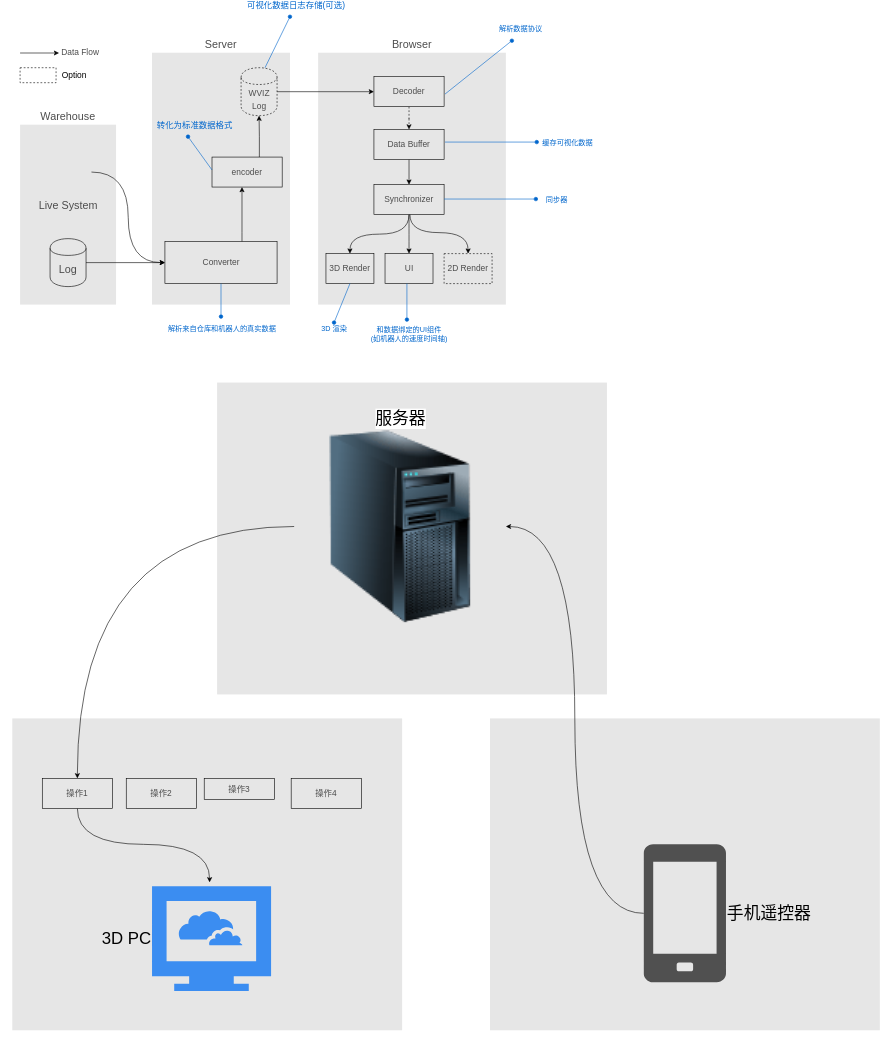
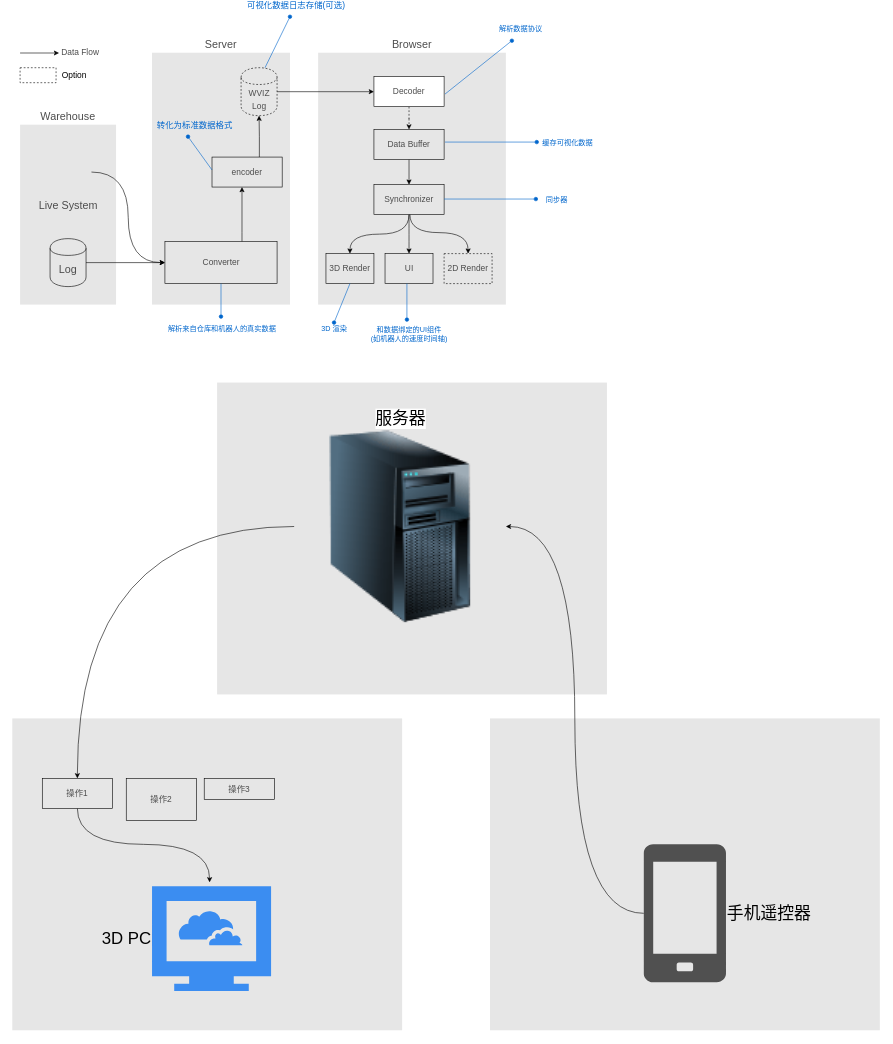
  <mxCell id="0" />
  <mxCell id="1" parent="0" />
  <mxCell id="2" value="" style="rounded=0;whiteSpace=wrap;html=1;fillColor=#E6E6E6;strokeColor=none;labelPosition=center;verticalLabelPosition=top;align=center;verticalAlign=bottom;fontSize=18;fontColor=#4D4D4D;" vertex="1" parent="1"><mxGeometry x="361.5" y="630" width="650" height="520" as="geometry" /></mxCell>
  <mxCell id="3" value="" style="rounded=0;whiteSpace=wrap;html=1;fillColor=#E6E6E6;strokeColor=none;labelPosition=center;verticalLabelPosition=top;align=center;verticalAlign=bottom;fontSize=18;fontColor=#4D4D4D;" vertex="1" parent="1"><mxGeometry x="816.5" y="1190" width="650" height="520" as="geometry" /></mxCell>
  <mxCell id="4" value="Browser" style="rounded=0;whiteSpace=wrap;html=1;fillColor=#E6E6E6;strokeColor=none;labelPosition=center;verticalLabelPosition=top;align=center;verticalAlign=bottom;fontSize=18;fontColor=#4D4D4D;" vertex="1" parent="1"><mxGeometry x="530" y="80" width="313" height="420" as="geometry" /></mxCell>
  <mxCell id="5" value="Warehouse" style="rounded=0;whiteSpace=wrap;html=1;fillColor=#E6E6E6;strokeColor=none;labelPosition=center;verticalLabelPosition=top;align=center;verticalAlign=bottom;fontSize=18;fontColor=#4D4D4D;" vertex="1" parent="1"><mxGeometry x="33" y="200" width="160" height="300" as="geometry" /></mxCell>
  <mxCell id="6" value="Live System" style="shape=image;html=1;verticalAlign=top;verticalLabelPosition=bottom;labelBackgroundColor=none;imageAspect=0;aspect=fixed;image=https://cdn3.iconfinder.com/data/icons/whisky-break/90/warehouse-128.png;fillColor=#E6E6E6;fontSize=18;fontColor=#4D4D4D;align=center;" vertex="1" parent="1"><mxGeometry x="74" y="240" width="78" height="78" as="geometry" /></mxCell>
  <mxCell id="7" value="Log" style="shape=cylinder;whiteSpace=wrap;html=1;boundedLbl=1;backgroundOutline=1;labelBackgroundColor=none;fillColor=#E6E6E6;fontSize=18;fontColor=#4D4D4D;align=center;" vertex="1" parent="1"><mxGeometry x="83" y="390" width="60" height="80" as="geometry" /></mxCell>
  <mxCell id="8" value="Server" style="rounded=0;whiteSpace=wrap;html=1;fillColor=#E6E6E6;strokeColor=none;labelPosition=center;verticalLabelPosition=top;align=center;verticalAlign=bottom;fontSize=18;fontColor=#4D4D4D;" vertex="1" parent="1"><mxGeometry x="253" y="80" width="230" height="420" as="geometry" /></mxCell>
  <mxCell id="9" value="" style="edgeStyle=orthogonalEdgeStyle;rounded=0;orthogonalLoop=1;jettySize=auto;html=1;startArrow=none;startFill=0;endArrow=classic;endFill=1;strokeColor=#000000;fontSize=14;fontColor=#0066CC;" edge="1" parent="1" source="10" target="16"><mxGeometry relative="1" as="geometry"><Array as="points"><mxPoint x="403" y="380" /><mxPoint x="403" y="380" /></Array></mxGeometry></mxCell>
  <mxCell id="10" value="Converter" style="rounded=0;whiteSpace=wrap;html=1;labelBackgroundColor=none;fillColor=#E6E6E6;fontSize=14;fontColor=#4D4D4D;align=center;" vertex="1" parent="1"><mxGeometry x="274.5" y="395" width="187" height="70" as="geometry" /></mxCell>
  <mxCell id="11" value="" style="endArrow=classic;html=1;fontSize=14;fontColor=#4D4D4D;entryX=0;entryY=0.5;entryDx=0;entryDy=0;exitX=1;exitY=0.5;exitDx=0;exitDy=0;" edge="1" parent="1" source="7" target="10"><mxGeometry width="50" height="50" relative="1" as="geometry"><mxPoint x="143" y="440" as="sourcePoint" /><mxPoint x="193" y="390" as="targetPoint" /></mxGeometry></mxCell>
  <mxCell id="12" value="" style="edgeStyle=orthogonalEdgeStyle;rounded=0;orthogonalLoop=1;jettySize=auto;html=1;fontSize=14;fontColor=#4D4D4D;entryX=0;entryY=0.5;entryDx=0;entryDy=0;curved=1;" edge="1" parent="1" source="6" target="10"><mxGeometry relative="1" as="geometry" /></mxCell>
  <mxCell id="13" value="" style="endArrow=oval;html=1;fontSize=14;fontColor=#4D4D4D;strokeColor=#0066CC;startArrow=none;startFill=0;endFill=1;exitX=0.5;exitY=1;exitDx=0;exitDy=0;" edge="1" parent="1" source="10"><mxGeometry width="50" height="50" relative="1" as="geometry"><mxPoint x="461.5" y="445" as="sourcePoint" /><mxPoint x="368" y="520" as="targetPoint" /></mxGeometry></mxCell>
  <mxCell id="14" value="解析来自仓库和机器人的真实数据" style="text;html=1;strokeColor=none;fillColor=none;align=center;verticalAlign=middle;whiteSpace=wrap;rounded=0;fontColor=#0066CC;" vertex="1" parent="1"><mxGeometry x="274.5" y="530" width="190" height="20" as="geometry" /></mxCell>
  <mxCell id="15" value="" style="edgeStyle=orthogonalEdgeStyle;rounded=0;orthogonalLoop=1;jettySize=auto;html=1;startArrow=none;startFill=0;endArrow=classic;endFill=1;strokeColor=#000000;fontSize=14;fontColor=#0066CC;entryX=0.5;entryY=1;entryDx=0;entryDy=0;exitX=0.675;exitY=0.02;exitDx=0;exitDy=0;exitPerimeter=0;" edge="1" parent="1"><mxGeometry relative="1" as="geometry"><mxPoint x="431.975" y="255" as="sourcePoint" /><mxPoint x="431.5" y="185" as="targetPoint" /><Array as="points"><mxPoint x="432" y="220" /></Array></mxGeometry></mxCell>
  <mxCell id="16" value="encoder" style="rounded=0;whiteSpace=wrap;html=1;labelBackgroundColor=none;fillColor=#E6E6E6;fontSize=14;fontColor=#4D4D4D;align=center;" vertex="1" parent="1"><mxGeometry x="353" y="254" width="117" height="50" as="geometry" /></mxCell>
  <mxCell id="17" style="edgeStyle=orthogonalEdgeStyle;rounded=0;orthogonalLoop=1;jettySize=auto;html=1;startArrow=none;startFill=0;endArrow=classic;endFill=1;strokeColor=#000000;fontSize=14;fontColor=#0066CC;" edge="1" parent="1" source="18" target="20"><mxGeometry relative="1" as="geometry" /></mxCell>
  <mxCell id="18" value="&lt;font style=&quot;font-size: 14px&quot;&gt;WVIZ&lt;br&gt;Log&lt;/font&gt;" style="shape=cylinder;whiteSpace=wrap;html=1;boundedLbl=1;backgroundOutline=1;labelBackgroundColor=none;fillColor=#E6E6E6;fontSize=18;fontColor=#4D4D4D;align=center;dashed=1;" vertex="1" parent="1"><mxGeometry x="401.5" y="105" width="60" height="80" as="geometry" /></mxCell>
  <mxCell id="19" value="" style="edgeStyle=orthogonalEdgeStyle;rounded=0;orthogonalLoop=1;jettySize=auto;html=1;startArrow=none;startFill=0;endArrow=classic;endFill=1;strokeColor=#000000;fontSize=14;fontColor=#0066CC;dashed=1;" edge="1" parent="1" source="20" target="22"><mxGeometry relative="1" as="geometry" /></mxCell>
- <mxCell id="20" value="Decoder" style="rounded=0;whiteSpace=wrap;html=1;labelBackgroundColor=none;fillColor=#E6E6E6;fontSize=14;fontColor=#4D4D4D;align=center;" vertex="1" parent="1"><mxGeometry x="623" y="120" width="117" height="50" as="geometry" /></mxCell>
+ <mxCell id="20" value="Decoder" style="rounded=0;whiteSpace=wrap;html=1;labelBackgroundColor=none;fillColor=#ffffff;fontSize=14;fontColor=#4D4D4D;align=center;" vertex="1" parent="1"><mxGeometry x="623" y="120" width="117" height="50" as="geometry" /></mxCell>
  <mxCell id="21" value="" style="edgeStyle=orthogonalEdgeStyle;rounded=0;orthogonalLoop=1;jettySize=auto;html=1;startArrow=none;startFill=0;endArrow=classic;endFill=1;strokeColor=#000000;fontSize=14;fontColor=#0066CC;" edge="1" parent="1" source="22" target="24"><mxGeometry relative="1" as="geometry" /></mxCell>
  <mxCell id="22" value="Data Buffer" style="rounded=0;whiteSpace=wrap;html=1;labelBackgroundColor=none;fillColor=#E6E6E6;fontSize=14;fontColor=#4D4D4D;align=center;" vertex="1" parent="1"><mxGeometry x="623" y="208" width="117" height="50" as="geometry" /></mxCell>
  <mxCell id="23" value="" style="edgeStyle=orthogonalEdgeStyle;rounded=0;orthogonalLoop=1;jettySize=auto;html=1;startArrow=none;startFill=0;endArrow=classic;endFill=1;strokeColor=#000000;fontSize=14;fontColor=#0066CC;elbow=vertical;curved=1;" edge="1" parent="1" source="24" target="25"><mxGeometry relative="1" as="geometry" /></mxCell>
  <mxCell id="24" value="Synchronizer" style="rounded=0;whiteSpace=wrap;html=1;labelBackgroundColor=none;fillColor=#E6E6E6;fontSize=14;fontColor=#4D4D4D;align=center;" vertex="1" parent="1"><mxGeometry x="623" y="300" width="117" height="50" as="geometry" /></mxCell>
  <mxCell id="25" value="3D Render" style="rounded=0;whiteSpace=wrap;html=1;labelBackgroundColor=none;fillColor=#E6E6E6;fontSize=14;fontColor=#4D4D4D;align=center;" vertex="1" parent="1"><mxGeometry x="543" y="415" width="80" height="50" as="geometry" /></mxCell>
  <mxCell id="26" value="UI" style="rounded=0;whiteSpace=wrap;html=1;labelBackgroundColor=none;fillColor=#E6E6E6;fontSize=14;fontColor=#4D4D4D;align=center;" vertex="1" parent="1"><mxGeometry x="641.5" y="415" width="80" height="50" as="geometry" /></mxCell>
  <mxCell id="27" value="2D Render" style="rounded=0;whiteSpace=wrap;html=1;labelBackgroundColor=none;fillColor=#E6E6E6;fontSize=14;fontColor=#4D4D4D;align=center;dashed=1;" vertex="1" parent="1"><mxGeometry x="740" y="415" width="80" height="50" as="geometry" /></mxCell>
  <mxCell id="28" value="" style="edgeStyle=orthogonalEdgeStyle;rounded=0;orthogonalLoop=1;jettySize=auto;html=1;startArrow=none;startFill=0;endArrow=classic;endFill=1;strokeColor=#000000;fontSize=14;fontColor=#0066CC;elbow=vertical;curved=1;exitX=0.5;exitY=1;exitDx=0;exitDy=0;" edge="1" parent="1" source="24" target="26"><mxGeometry relative="1" as="geometry"><mxPoint x="691.5" y="360" as="sourcePoint" /><mxPoint x="593" y="425" as="targetPoint" /></mxGeometry></mxCell>
  <mxCell id="29" value="" style="edgeStyle=orthogonalEdgeStyle;rounded=0;orthogonalLoop=1;jettySize=auto;html=1;startArrow=none;startFill=0;endArrow=classic;endFill=1;strokeColor=#000000;fontSize=14;fontColor=#0066CC;elbow=vertical;curved=1;" edge="1" parent="1" target="27"><mxGeometry relative="1" as="geometry"><mxPoint x="683" y="350" as="sourcePoint" /><mxPoint x="691.5" y="425" as="targetPoint" /><Array as="points"><mxPoint x="683" y="380" /><mxPoint x="780" y="380" /></Array></mxGeometry></mxCell>
  <mxCell id="30" value="" style="endArrow=oval;html=1;fontSize=14;fontColor=#4D4D4D;strokeColor=#0066CC;startArrow=none;startFill=0;endFill=1;" edge="1" parent="1"><mxGeometry width="50" height="50" relative="1" as="geometry"><mxPoint x="441.39" y="105" as="sourcePoint" /><mxPoint x="483" y="20" as="targetPoint" /></mxGeometry></mxCell>
  <mxCell id="31" value="可视化数据日志存储(可选)" style="text;html=1;align=center;verticalAlign=middle;resizable=0;points=[];labelBackgroundColor=#ffffff;fontSize=14;fontColor=#0066CC;" vertex="1" connectable="0" parent="30"><mxGeometry x="0.31" y="-2" relative="1" as="geometry"><mxPoint x="22.55" y="-50.19" as="offset" /></mxGeometry></mxCell>
  <mxCell id="32" value="" style="endArrow=oval;html=1;fontSize=14;fontColor=#4D4D4D;strokeColor=#0066CC;startArrow=none;startFill=0;endFill=1;" edge="1" parent="1"><mxGeometry width="50" height="50" relative="1" as="geometry"><mxPoint x="353" y="275.5" as="sourcePoint" /><mxPoint x="313" y="220" as="targetPoint" /></mxGeometry></mxCell>
  <mxCell id="33" value="转化为标准数据格式" style="text;html=1;align=center;verticalAlign=middle;resizable=0;points=[];labelBackgroundColor=none;fontSize=14;fontColor=#0066CC;" vertex="1" connectable="0" parent="32"><mxGeometry x="0.31" y="-2" relative="1" as="geometry"><mxPoint x="-5.31" y="-37.82" as="offset" /></mxGeometry></mxCell>
  <mxCell id="34" value="" style="endArrow=oval;html=1;fontSize=14;fontColor=#4D4D4D;strokeColor=#0066CC;startArrow=none;startFill=0;endFill=1;" edge="1" parent="1"><mxGeometry width="50" height="50" relative="1" as="geometry"><mxPoint x="741.5" y="149" as="sourcePoint" /><mxPoint x="853" y="60" as="targetPoint" /></mxGeometry></mxCell>
  <mxCell id="35" value="解析数据协议" style="text;html=1;strokeColor=none;fillColor=none;align=center;verticalAlign=middle;whiteSpace=wrap;rounded=0;fontColor=#0066CC;" vertex="1" parent="1"><mxGeometry x="773" y="30" width="190" height="20" as="geometry" /></mxCell>
  <mxCell id="36" value="" style="endArrow=oval;html=1;fontSize=14;fontColor=#4D4D4D;strokeColor=#0066CC;startArrow=none;startFill=0;endFill=1;" edge="1" parent="1"><mxGeometry width="50" height="50" relative="1" as="geometry"><mxPoint x="741.5" y="229" as="sourcePoint" /><mxPoint x="894.5" y="229" as="targetPoint" /></mxGeometry></mxCell>
  <mxCell id="37" value="&amp;nbsp; &amp;nbsp; &amp;nbsp;缓存可视化数据" style="text;html=1;strokeColor=none;fillColor=none;align=center;verticalAlign=middle;whiteSpace=wrap;rounded=0;fontColor=#0066CC;" vertex="1" parent="1"><mxGeometry x="843" y="220" width="190" height="20" as="geometry" /></mxCell>
  <mxCell id="38" value="" style="endArrow=oval;html=1;fontSize=14;fontColor=#4D4D4D;strokeColor=#0066CC;startArrow=none;startFill=0;endFill=1;" edge="1" parent="1"><mxGeometry width="50" height="50" relative="1" as="geometry"><mxPoint x="740" y="324" as="sourcePoint" /><mxPoint x="893" y="324" as="targetPoint" /></mxGeometry></mxCell>
  <mxCell id="39" value="同步器" style="text;html=1;strokeColor=none;fillColor=none;align=center;verticalAlign=middle;whiteSpace=wrap;rounded=0;fontColor=#0066CC;" vertex="1" parent="1"><mxGeometry x="833" y="315" width="190" height="20" as="geometry" /></mxCell>
  <mxCell id="40" value="" style="endArrow=oval;html=1;fontSize=14;fontColor=#4D4D4D;strokeColor=#0066CC;startArrow=none;startFill=0;endFill=1;exitX=0.5;exitY=1;exitDx=0;exitDy=0;entryX=0.5;entryY=0;entryDx=0;entryDy=0;" edge="1" parent="1" source="25" target="41"><mxGeometry width="50" height="50" relative="1" as="geometry"><mxPoint x="583" y="468" as="sourcePoint" /><mxPoint x="583" y="528" as="targetPoint" /></mxGeometry></mxCell>
  <mxCell id="41" value="3D 渲染" style="text;html=1;strokeColor=none;fillColor=none;align=center;verticalAlign=middle;whiteSpace=wrap;rounded=0;fontColor=#0066CC;" vertex="1" parent="1"><mxGeometry x="461.5" y="530" width="190" height="20" as="geometry" /></mxCell>
  <mxCell id="42" value="" style="endArrow=oval;html=1;fontSize=14;fontColor=#4D4D4D;strokeColor=#0066CC;startArrow=none;startFill=0;endFill=1;" edge="1" parent="1"><mxGeometry width="50" height="50" relative="1" as="geometry"><mxPoint x="678" y="465" as="sourcePoint" /><mxPoint x="678" y="525" as="targetPoint" /></mxGeometry></mxCell>
  <mxCell id="43" value="和数据绑定的UI组件&lt;br&gt;(如机器人的速度时间轴)" style="text;html=1;strokeColor=none;fillColor=none;align=center;verticalAlign=middle;whiteSpace=wrap;rounded=0;fontColor=#0066CC;" vertex="1" parent="1"><mxGeometry x="616.5" y="540" width="130" height="20" as="geometry" /></mxCell>
  <mxCell id="44" value="" style="rounded=0;whiteSpace=wrap;html=1;labelBackgroundColor=none;fillColor=none;fontSize=14;fontColor=#4D4D4D;align=center;dashed=1;" vertex="1" parent="1"><mxGeometry x="33" y="105" width="60" height="25" as="geometry" /></mxCell>
  <mxCell id="45" value="" style="group" vertex="1" connectable="0" parent="1"><mxGeometry x="33" y="70" width="140" height="20" as="geometry" /></mxCell>
  <mxCell id="46" value="" style="endArrow=classic;html=1;fontSize=18;fontColor=#4D4D4D;" edge="1" parent="45"><mxGeometry width="50" height="50" relative="1" as="geometry"><mxPoint y="10.5" as="sourcePoint" /><mxPoint x="65" y="10.5" as="targetPoint" /></mxGeometry></mxCell>
  <mxCell id="47" value="Data Flow" style="text;html=1;align=center;verticalAlign=middle;resizable=0;points=[];autosize=1;fontSize=14;fontColor=#4D4D4D;" vertex="1" parent="45"><mxGeometry x="60" width="80" height="20" as="geometry" /></mxCell>
  <mxCell id="48" value="Option" style="text;html=1;align=center;verticalAlign=middle;resizable=0;points=[];autosize=1;fontSize=14;fontColor=#000000;" vertex="1" parent="1"><mxGeometry x="93" y="107.5" width="60" height="20" as="geometry" /></mxCell>
  <mxCell id="49" value="" style="rounded=0;whiteSpace=wrap;html=1;fillColor=#E6E6E6;strokeColor=none;labelPosition=center;verticalLabelPosition=top;align=center;verticalAlign=bottom;fontSize=18;fontColor=#4D4D4D;" vertex="1" parent="1"><mxGeometry x="20" y="1190" width="650" height="520" as="geometry" /></mxCell>
  <mxCell id="50" value="3D PC" style="html=1;aspect=fixed;strokeColor=none;shadow=0;align=right;verticalAlign=middle;fillColor=#3B8DF1;shape=mxgraph.gcp2.cloud_computer;dashed=1;labelBackgroundColor=none;fontSize=28;fontColor=#000000;labelPosition=left;verticalLabelPosition=middle;" vertex="1" parent="1"><mxGeometry x="253" y="1470" width="198.5" height="174.68" as="geometry" /></mxCell>
  <mxCell id="51" style="edgeStyle=orthogonalEdgeStyle;curved=1;rounded=0;orthogonalLoop=1;jettySize=auto;html=1;startArrow=none;startFill=0;endArrow=classic;endFill=1;strokeColor=#000000;fontSize=28;fontColor=#000000;" edge="1" parent="1" source="52"><mxGeometry relative="1" as="geometry"><mxPoint x="349" y="1463.32" as="targetPoint" /><Array as="points"><mxPoint x="129" y="1400" /><mxPoint x="349" y="1400" /></Array></mxGeometry></mxCell>
  <mxCell id="52" value="操作1" style="rounded=0;whiteSpace=wrap;html=1;labelBackgroundColor=none;fillColor=#E6E6E6;fontSize=14;fontColor=#4D4D4D;align=center;" vertex="1" parent="1"><mxGeometry x="70" y="1290" width="117" height="50" as="geometry" /></mxCell>
- <mxCell id="53" value="操作2" style="rounded=0;whiteSpace=wrap;html=1;labelBackgroundColor=none;fillColor=#E6E6E6;fontSize=14;fontColor=#4D4D4D;align=center;" vertex="1" parent="1"><mxGeometry x="210" y="1290" width="117" height="50" as="geometry" /></mxCell>
+ <mxCell id="53" value="操作2" style="rounded=0;whiteSpace=wrap;html=1;labelBackgroundColor=none;fillColor=#E6E6E6;fontSize=14;fontColor=#4D4D4D;align=center;" vertex="1" parent="1"><mxGeometry x="210" y="1290" width="117" height="70" as="geometry" /></mxCell>
  <mxCell id="54" value="操作3" style="rounded=0;whiteSpace=wrap;html=1;labelBackgroundColor=none;fillColor=#E6E6E6;fontSize=14;fontColor=#4D4D4D;align=center;" vertex="1" parent="1"><mxGeometry x="340" y="1290" width="117" height="35" as="geometry" /></mxCell>
- <mxCell id="55" value="操作4" style="rounded=0;whiteSpace=wrap;html=1;labelBackgroundColor=none;fillColor=#E6E6E6;fontSize=14;fontColor=#4D4D4D;align=center;" vertex="1" parent="1"><mxGeometry x="485" y="1290" width="117" height="50" as="geometry" /></mxCell>
  <mxCell id="56" style="edgeStyle=orthogonalEdgeStyle;curved=1;rounded=0;orthogonalLoop=1;jettySize=auto;html=1;startArrow=none;startFill=0;endArrow=classic;endFill=1;strokeColor=#000000;fontSize=28;fontColor=#000000;entryX=1;entryY=0.5;entryDx=0;entryDy=0;" edge="1" parent="1" source="57" target="59"><mxGeometry relative="1" as="geometry" /></mxCell>
  <mxCell id="57" value="手机遥控器" style="pointerEvents=1;shadow=0;dashed=0;html=1;strokeColor=none;fillColor=#505050;labelPosition=right;verticalLabelPosition=middle;verticalAlign=middle;outlineConnect=0;align=left;shape=mxgraph.office.devices.cell_phone_generic;labelBackgroundColor=none;fontSize=28;fontColor=#000000;" vertex="1" parent="1"><mxGeometry x="1073" y="1400" width="137" height="230" as="geometry" /></mxCell>
  <mxCell id="58" style="edgeStyle=orthogonalEdgeStyle;curved=1;rounded=0;orthogonalLoop=1;jettySize=auto;html=1;entryX=0.5;entryY=0;entryDx=0;entryDy=0;startArrow=none;startFill=0;endArrow=classic;endFill=1;strokeColor=#000000;fontSize=28;fontColor=#000000;" edge="1" parent="1" source="59" target="52"><mxGeometry relative="1" as="geometry" /></mxCell>
  <mxCell id="59" value="服务器" style="image;html=1;labelBackgroundColor=#ffffff;image=img/lib/clip_art/computers/Server_Tower_128x128.png;dashed=1;fillColor=none;fontSize=28;fontColor=#000000;align=center;labelPosition=center;verticalLabelPosition=top;verticalAlign=bottom;" vertex="1" parent="1"><mxGeometry x="490" y="710" width="353" height="320" as="geometry" /></mxCell>
